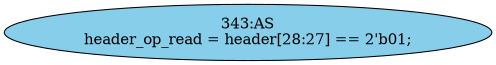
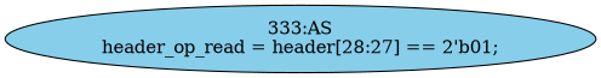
  strict digraph {
-   n1 [ast="<pyverilog.vparser.ast.Assign object at 0x7f1e4d7e7310>" def_var="['header_op_read']" fillcolor=skyblue label="343:AS\nheader_op_read = header[28:27] == 2'b01;" statements="[]" style=filled typ=Assign use_var="['header']"]
+   n1 [ast="<pyverilog.vparser.ast.Assign object at 0x7f1e4d7e7310>" def_var="['header_op_read']" fillcolor=skyblue label="333:AS\nheader_op_read = header[28:27] == 2'b01;" statements="[]" style=filled typ=Assign use_var="['header']"]
  }
